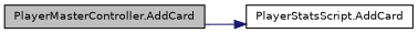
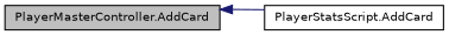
  digraph {
    rankdir=LR
    node [color=black fontname=Helvetica fontsize=10 shape=record style=filled]
    n1 [fillcolor=grey75 fontcolor=black height=0.2 label="PlayerMasterController.AddCard" width=0.4]
    n2 [fillcolor=white height=0.2 label="PlayerStatsScript.AddCard" width=0.4]
-   n1 -> n2 [color=midnightblue fontname=Helvetica fontsize=10 labelfontname=Helvetica labelfontsize=10 style=solid]
+   n2 -> n1 [color=midnightblue fontname=Helvetica fontsize=10 labelfontname=Helvetica labelfontsize=10 style=solid]
  }
